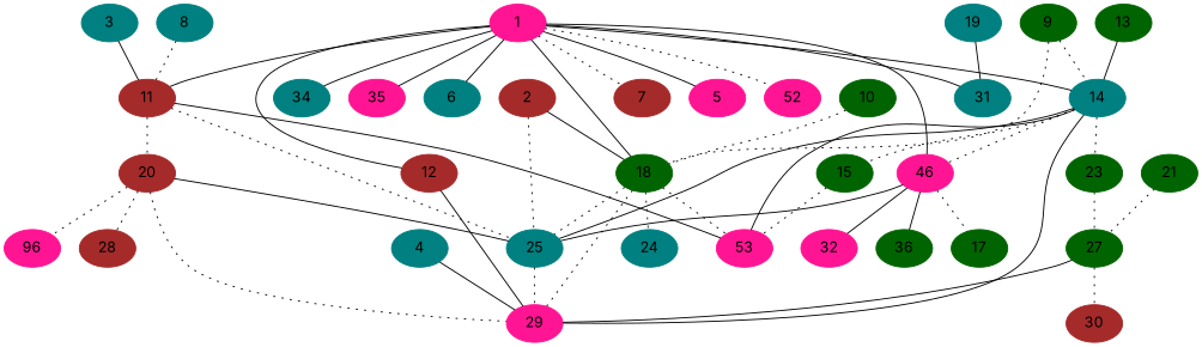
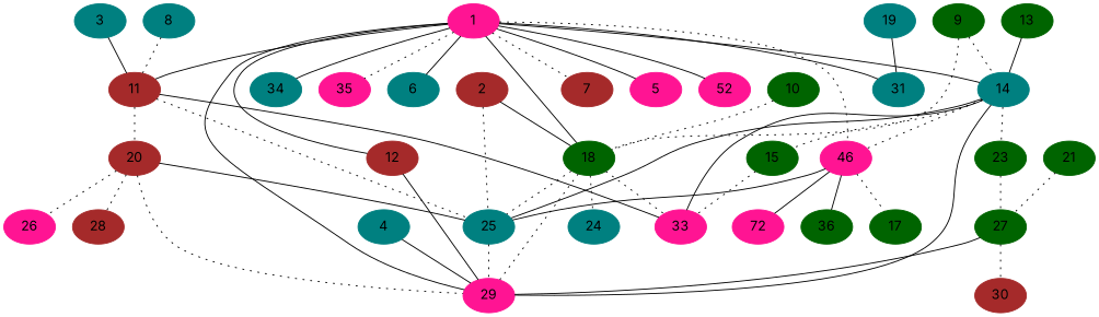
  graph {
    fontname=Inter
    node [color=teal fontname=Inter style=filled]
    edge [fontname=Inter style=solid weight=1.0]
    1 [color=deeppink]
    5 [color=deeppink]
    6
    7 [color=brown]
    11 [color=brown]
    12 [color=brown]
    14
    n8 [color=deeppink label=46]
    18 [color=darkgreen]
    n10 [color=deeppink label=52]
    29 [color=deeppink]
    31
    34
    35 [color=deeppink]
    25
    20 [color=brown]
-   33 [color=deeppink label=53]
+   33 [color=deeppink]
    15 [color=darkgreen]
    23 [color=darkgreen]
    17 [color=darkgreen]
-   32 [color=deeppink]
+   32 [color=deeppink label=72]
    36 [color=darkgreen]
    24
    2 [color=brown]
    3
    4
    8
    9 [color=darkgreen]
    10 [color=darkgreen]
-   26 [color=deeppink label=96]
+   26 [color=deeppink]
    28 [color=brown]
    13 [color=darkgreen]
    27 [color=darkgreen]
    19
    21 [color=darkgreen]
    30 [color=brown]
    1 -- 5
    1 -- 6
    1 -- 7 [style=dotted]
    1 -- 11 [weight=2.0]
    1 -- 12
    1 -- 14
-   1 -- n8
+   1 -- n8 [style=dotted]
    1 -- 18
-   1 -- n10 [style=dotted]
+   1 -- n10
+   1 -- 29
    1 -- 31
    1 -- 34
-   1 -- 35
+   1 -- 35 [style=dotted]
    11 -- 25 [style=dotted]
    11 -- 20 [style=dotted]
    11 -- 33
    12 -- 29
    14 -- n8 [style=dotted weight=2.0]
    14 -- 29
    14 -- 25
    14 -- 33
    14 -- 15 [style=dotted]
    14 -- 23 [style=dotted]
    n8 -- 25
    n8 -- 17 [style=dotted]
    n8 -- 32
    n8 -- 36
    18 -- 29 [style=dotted]
    18 -- 25 [style=dotted]
    18 -- 33 [style=dotted]
    18 -- 24 [style=dotted]
    25 -- 29 [style=dotted]
    20 -- 29 [style=dotted]
    20 -- 25
    20 -- 26 [style=dotted]
    20 -- 28 [style=dotted]
    15 -- 33 [style=dotted]
    23 -- 27 [style=dotted]
    2 -- 18
    2 -- 25 [style=dotted]
    3 -- 11
    4 -- 29
    8 -- 11 [style=dotted]
    9 -- 14 [style=dotted]
    9 -- 18 [style=dotted]
    10 -- 18 [style=dotted]
    13 -- 14
    27 -- 29 [weight=2.0]
    27 -- 30 [style=dotted]
    19 -- 31
    21 -- 27 [style=dotted]
  }
